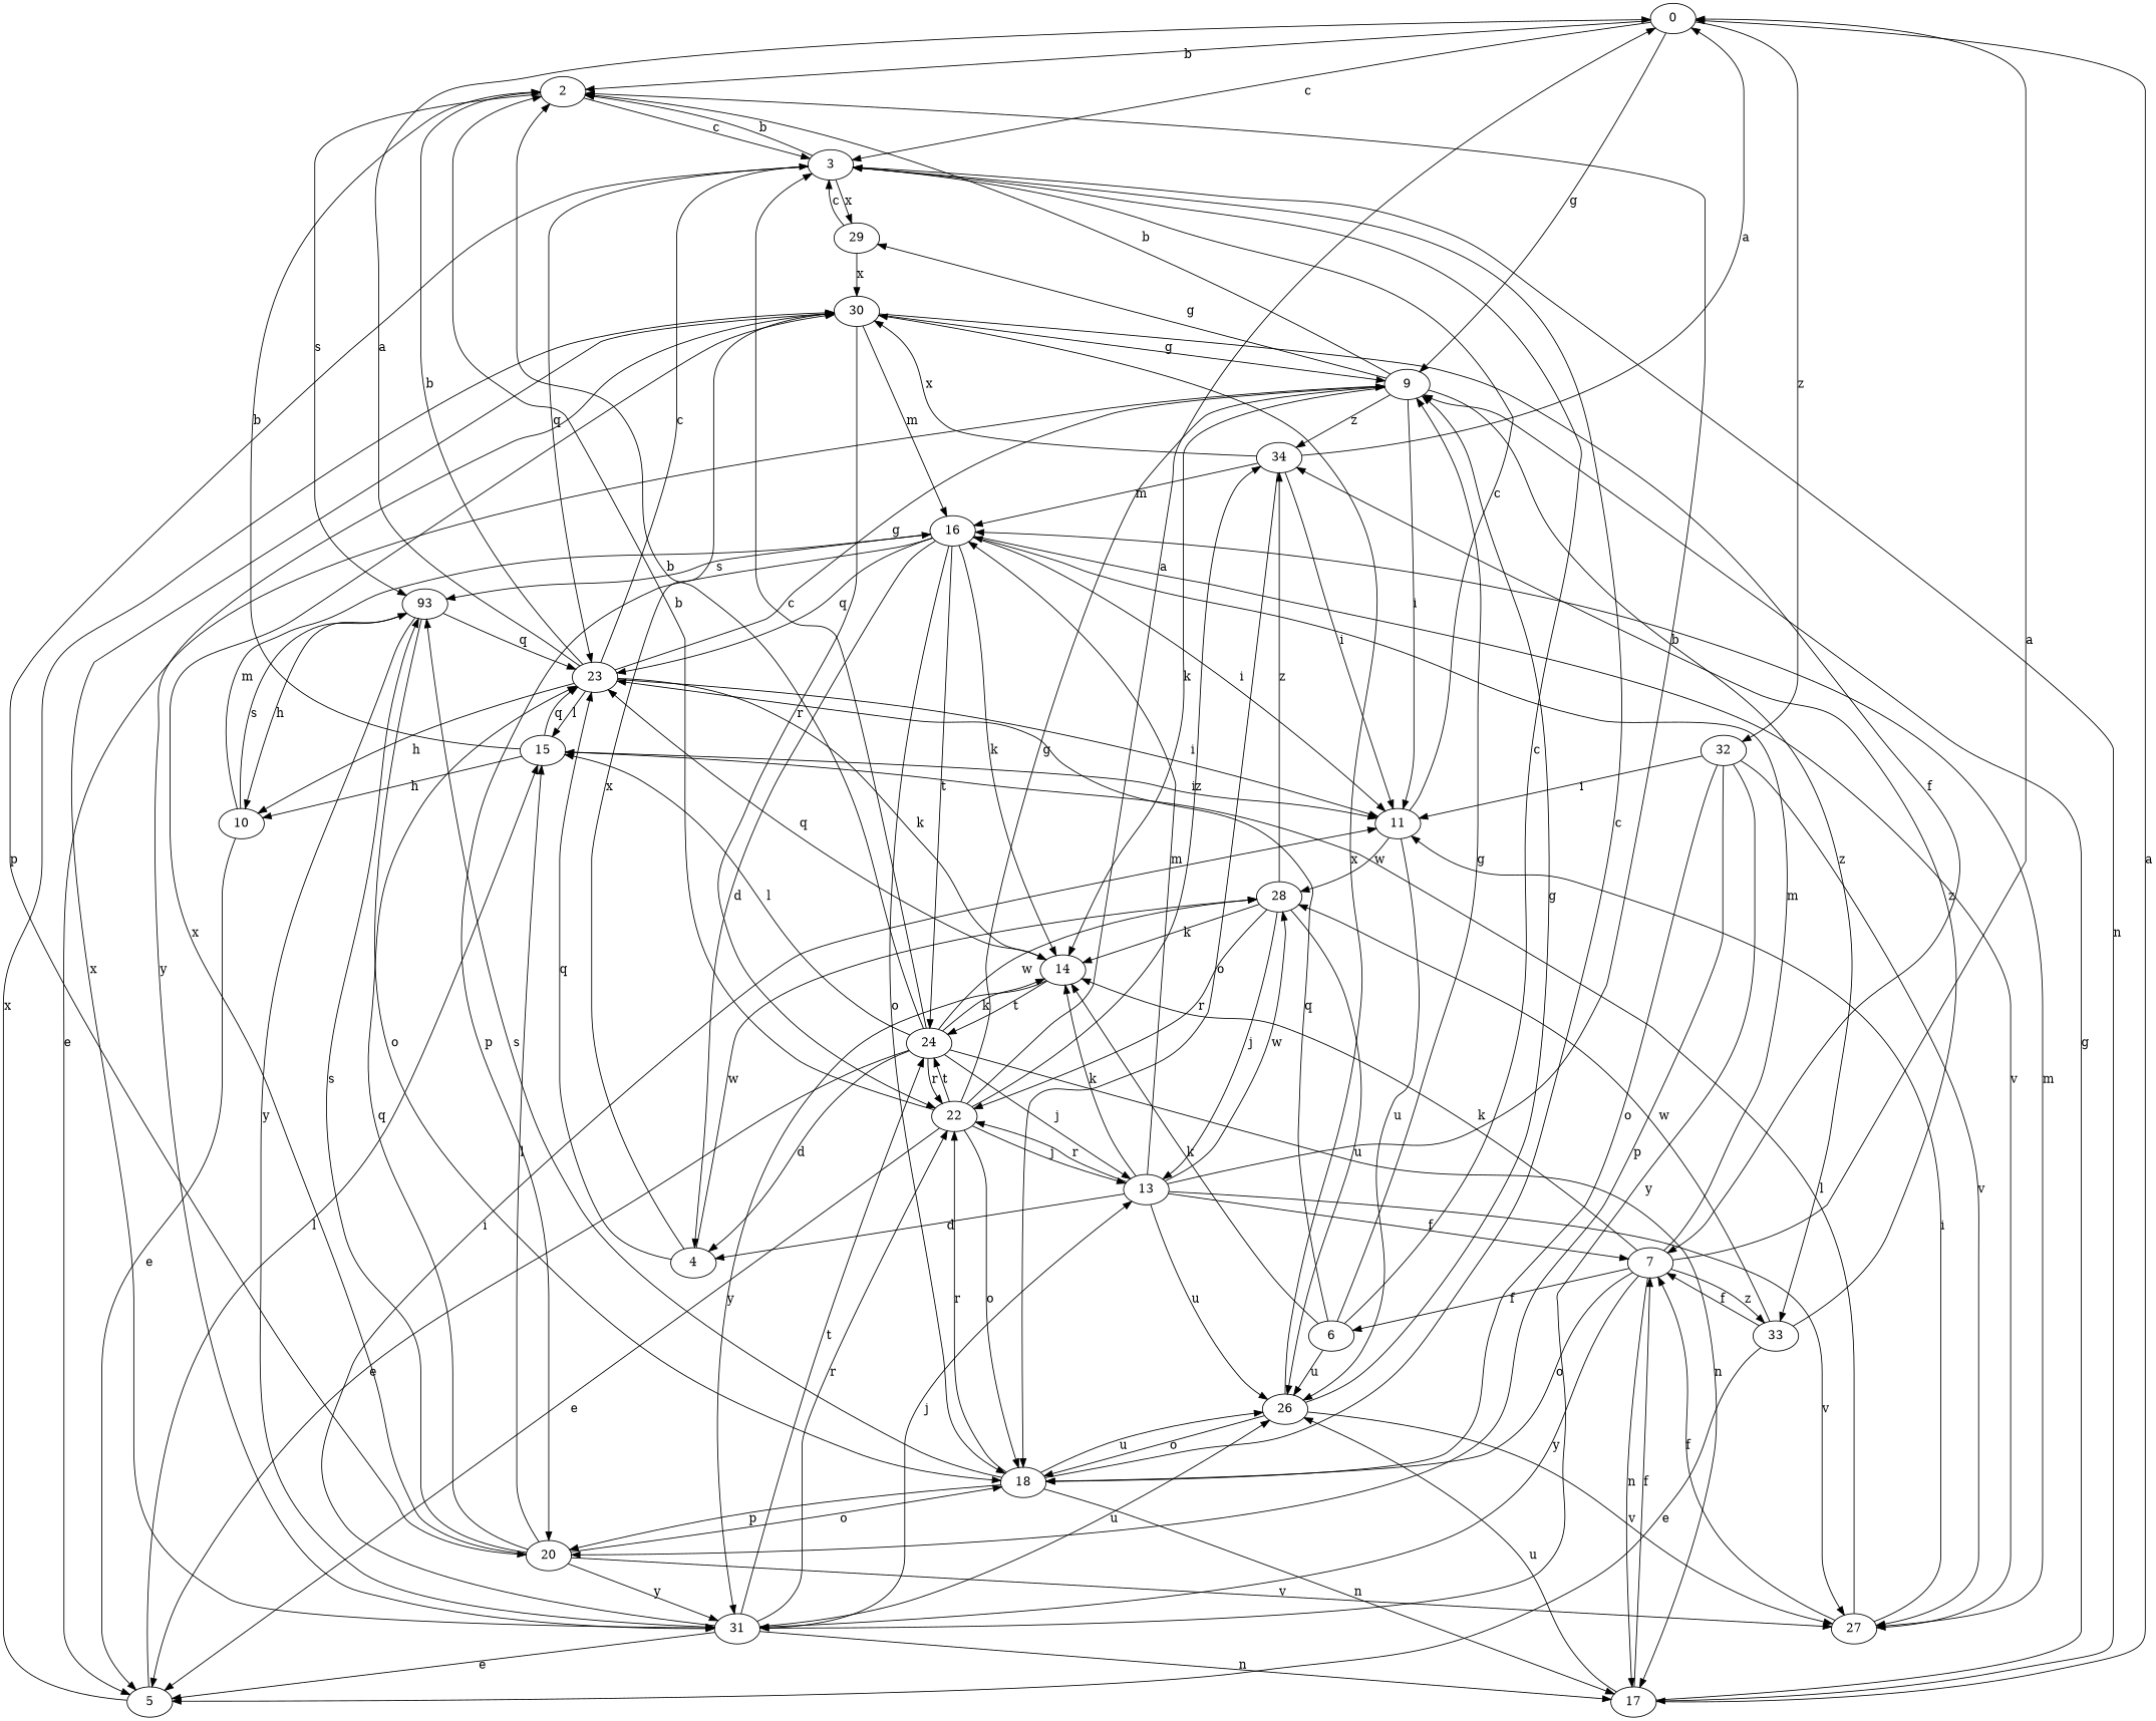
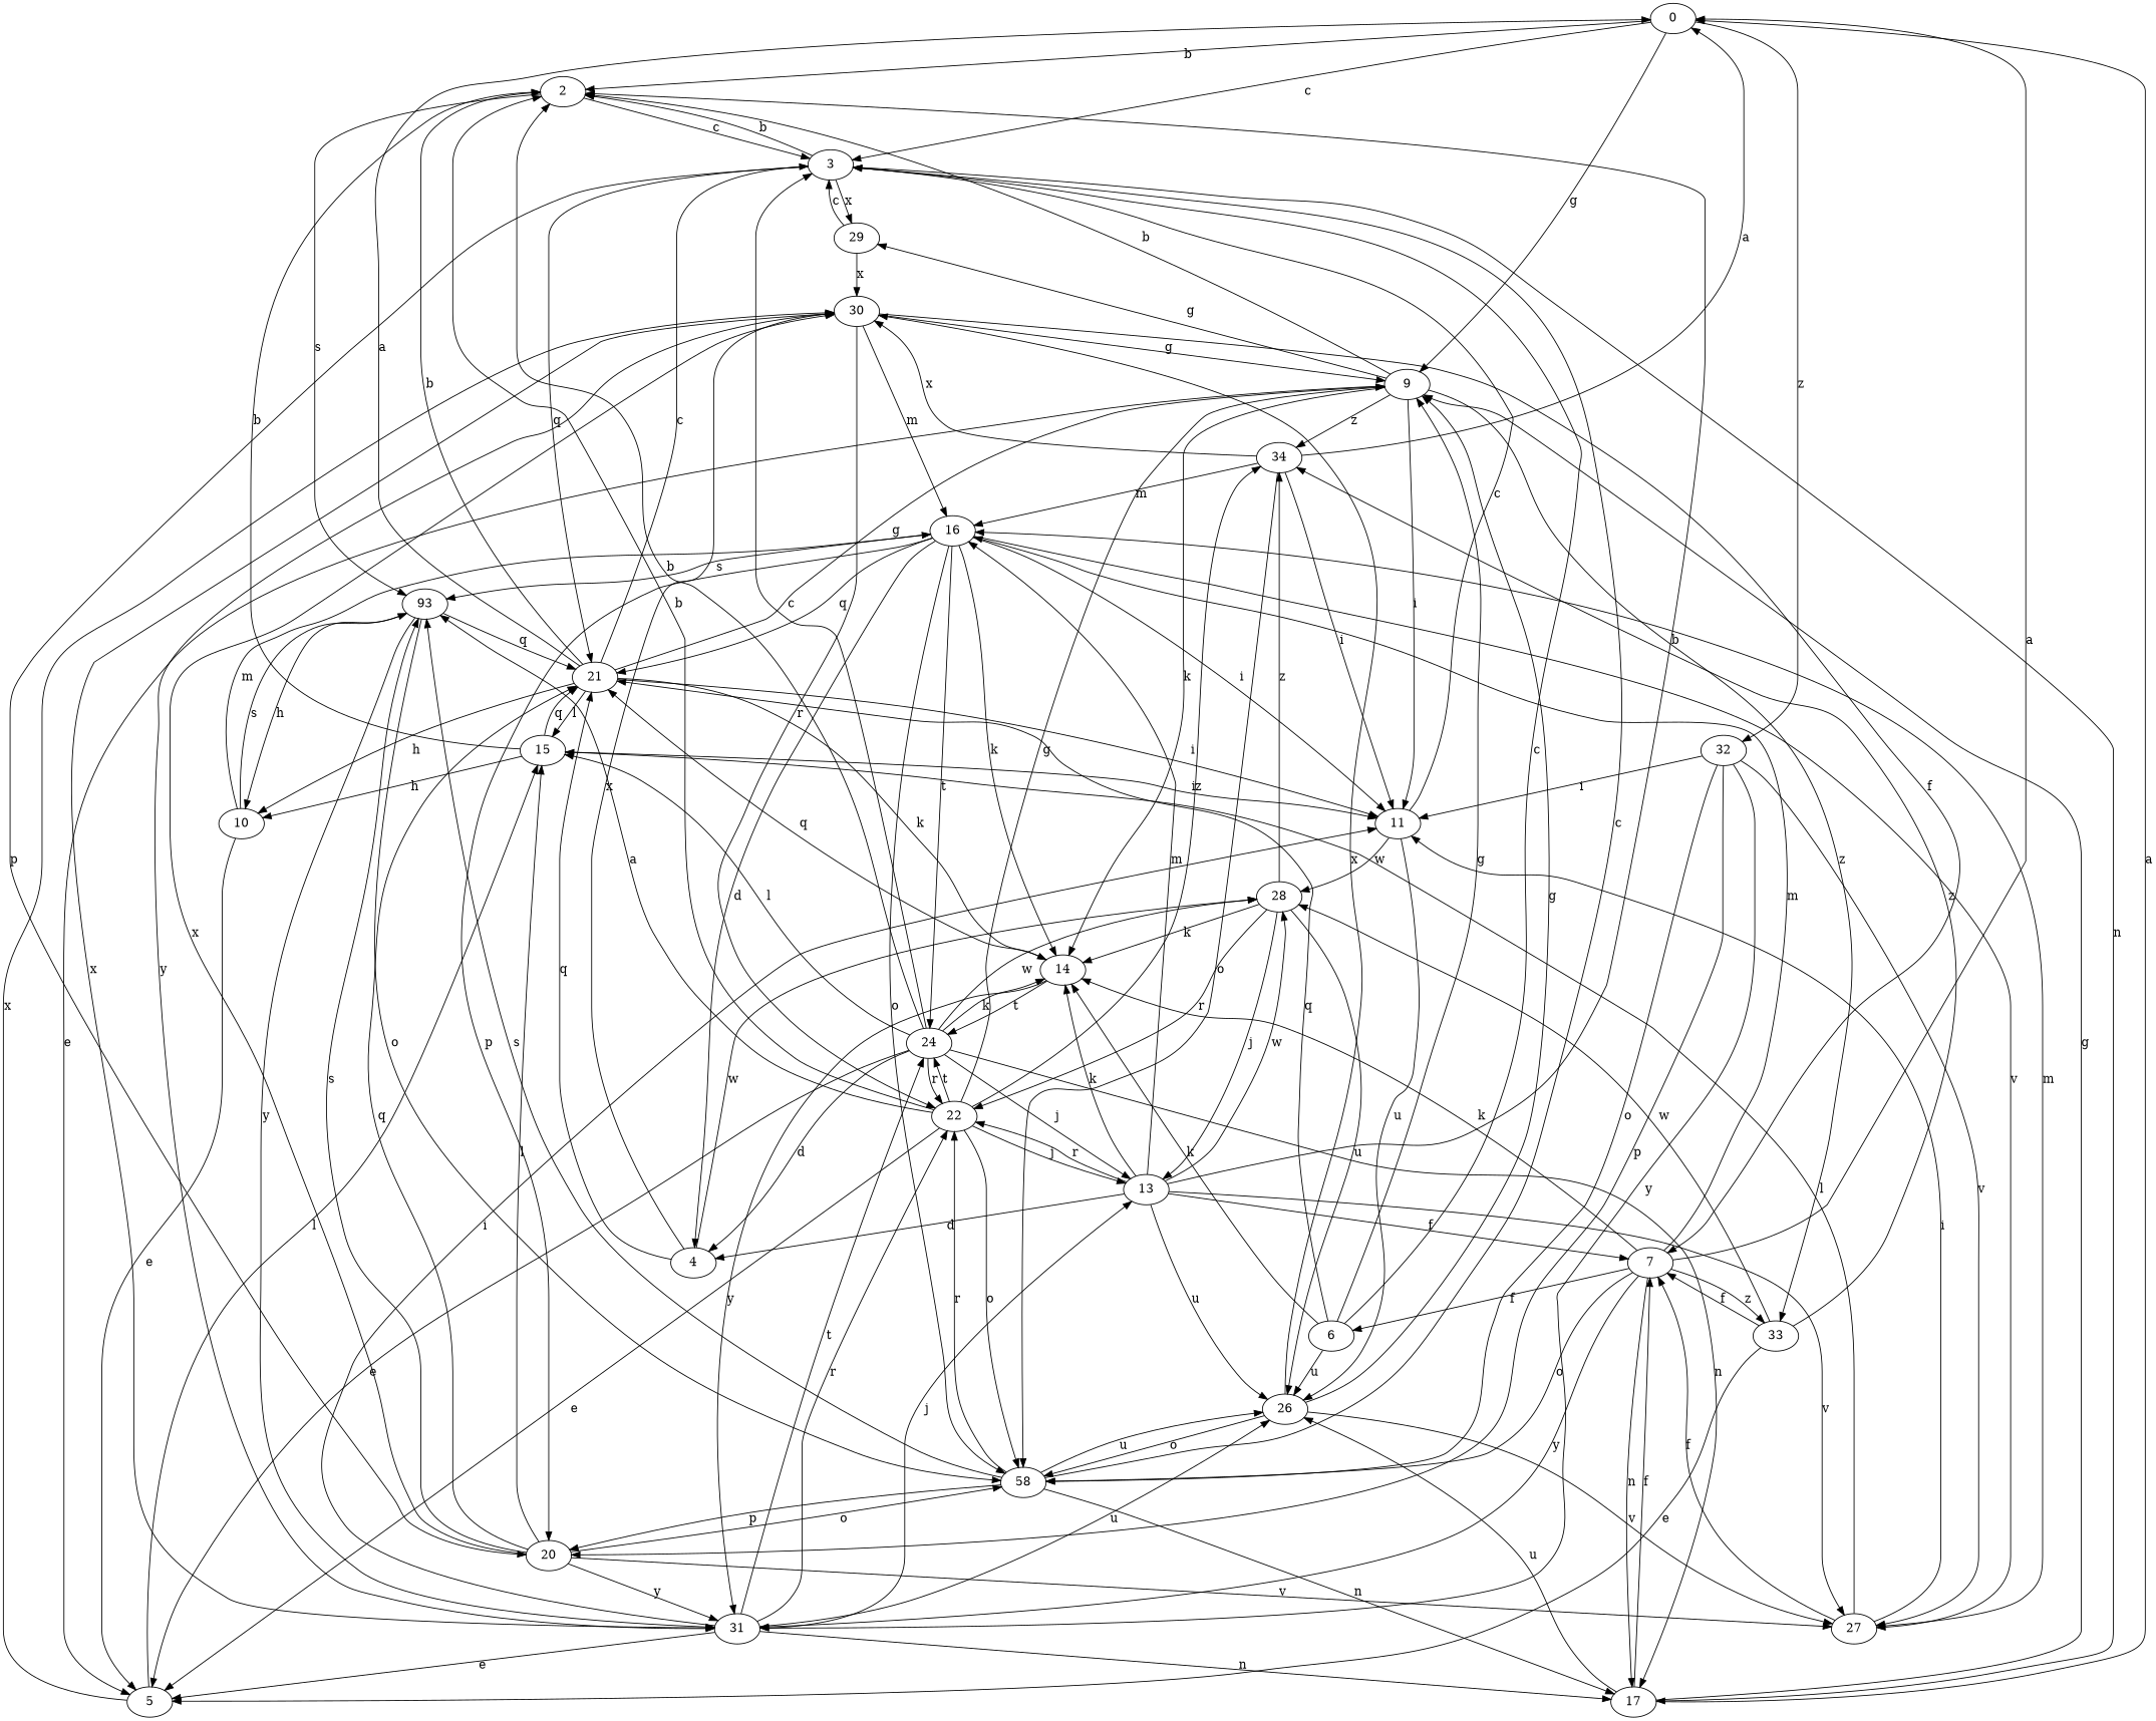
  strict digraph {
    0
    2
    3
    9
    32
    n6 [label=93]
    17
    20
-   21 [label=23]
+   21
    29
    5
    14
    33
    11
    34
-   18
+   18 [label=58]
    31
    27
    10
    26
    7
    30
    15
    4
    28
    13
    22
    16
    6
    24
    0 -> 2 [label=b]
    0 -> 3 [label=c]
    0 -> 9 [label=g]
    0 -> 32 [label=z]
    2 -> 3 [label=c]
    2 -> n6 [label=s]
    3 -> 2 [label=b]
    3 -> 17 [label=n]
    3 -> 20 [label=p]
    3 -> 21 [label=q]
    3 -> 29 [label=x]
    9 -> 2 [label=b]
    9 -> 29 [label=g]
    9 -> 5 [label=e]
    9 -> 14 [label=k]
    9 -> 33 [label=z]
    9 -> 11 [label=i]
    9 -> 34 [label=z]
    32 -> 20 [label=p]
    32 -> 11 [label=i]
    32 -> 18 [label=o]
    32 -> 31 [label=y]
    32 -> 27 [label=v]
    n6 -> 21 [label=q]
    n6 -> 18 [label=o]
    n6 -> 31 [label=y]
    n6 -> 10 [label=h]
    17 -> 0 [label=a]
    17 -> 9 [label=g]
    17 -> 26 [label=u]
    17 -> 7 [label=f]
    20 -> n6 [label=s]
    20 -> 21 [label=q]
    20 -> 18 [label=o]
    20 -> 31 [label=y]
    20 -> 27 [label=v]
    20 -> 30 [label=x]
    20 -> 15 [label=l]
    21 -> 0 [label=a]
    21 -> 2 [label=b]
    21 -> 3 [label=c]
    21 -> 9 [label=g]
    21 -> 14 [label=k]
    21 -> 11 [label=i]
    21 -> 10 [label=h]
    21 -> 15 [label=l]
    29 -> 3 [label=c]
    29 -> 30 [label=x]
    5 -> 30 [label=x]
    5 -> 15 [label=l]
    14 -> 21 [label=q]
    14 -> 31 [label=y]
    14 -> 24 [label=t]
    33 -> 5 [label=e]
    33 -> 34 [label=z]
    33 -> 7 [label=f]
    33 -> 28 [label=w]
    11 -> 3 [label=c]
    11 -> 26 [label=u]
    11 -> 28 [label=w]
    34 -> 0 [label=a]
    34 -> 11 [label=i]
    34 -> 18 [label=o]
    34 -> 30 [label=x]
    34 -> 16 [label=m]
    18 -> 3 [label=c]
    18 -> n6 [label=s]
    18 -> 17 [label=n]
    18 -> 20 [label=p]
    18 -> 26 [label=u]
    18 -> 22 [label=r]
    31 -> 17 [label=n]
    31 -> 5 [label=e]
    31 -> 11 [label=i]
    31 -> 26 [label=u]
    31 -> 30 [label=x]
    31 -> 13 [label=j]
    31 -> 22 [label=r]
    31 -> 24 [label=t]
    27 -> 11 [label=i]
    27 -> 7 [label=f]
    27 -> 15 [label=l]
    27 -> 16 [label=m]
    10 -> n6 [label=s]
    10 -> 5 [label=e]
    10 -> 16 [label=m]
    26 -> 9 [label=g]
    26 -> 18 [label=o]
    26 -> 27 [label=v]
    26 -> 30 [label=x]
    7 -> 0 [label=a]
    7 -> 17 [label=n]
    7 -> 14 [label=k]
    7 -> 33 [label=z]
    7 -> 18 [label=o]
    7 -> 31 [label=y]
    7 -> 16 [label=m]
    7 -> 6 [label=f]
    30 -> 9 [label=g]
    30 -> 31 [label=y]
    30 -> 7 [label=f]
    30 -> 22 [label=r]
    30 -> 16 [label=m]
    15 -> 2 [label=b]
    15 -> 21 [label=q]
    15 -> 11 [label=i]
    15 -> 10 [label=h]
    4 -> 21 [label=q]
    4 -> 30 [label=x]
    4 -> 28 [label=w]
    28 -> 14 [label=k]
    28 -> 34 [label=z]
    28 -> 26 [label=u]
    28 -> 13 [label=j]
    28 -> 22 [label=r]
    13 -> 2 [label=b]
    13 -> 14 [label=k]
    13 -> 27 [label=v]
    13 -> 26 [label=u]
    13 -> 7 [label=f]
    13 -> 4 [label=d]
    13 -> 28 [label=w]
    13 -> 22 [label=r]
    13 -> 16 [label=m]
-   22 -> 0 [label=a]
+   22 -> n6 [label=a]
    22 -> 2 [label=b]
    22 -> 9 [label=g]
    22 -> 5 [label=e]
    22 -> 34 [label=z]
    22 -> 18 [label=o]
    22 -> 13 [label=j]
    22 -> 24 [label=t]
    16 -> n6 [label=s]
    16 -> 20 [label=p]
    16 -> 21 [label=q]
    16 -> 14 [label=k]
    16 -> 11 [label=i]
    16 -> 18 [label=o]
    16 -> 27 [label=v]
    16 -> 4 [label=d]
    16 -> 24 [label=t]
    6 -> 3 [label=c]
    6 -> 9 [label=g]
    6 -> 21 [label=q]
    6 -> 14 [label=k]
    6 -> 26 [label=u]
    24 -> 2 [label=b]
    24 -> 3 [label=c]
    24 -> 17 [label=n]
    24 -> 5 [label=e]
    24 -> 14 [label=k]
    24 -> 15 [label=l]
    24 -> 4 [label=d]
    24 -> 28 [label=w]
    24 -> 13 [label=j]
    24 -> 22 [label=r]
  }
